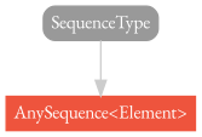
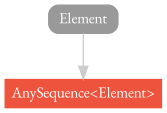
  strict digraph {
    fontname="EB Garamond"
    node [fontcolor=white fontname="EB Garamond" fontsize=12 margin="0.07,0.05" shape=box]
    "AnySequence<Element>" [color="#ee543d" fillcolor="#ee543d" height=0.3 style=filled]
-   SequenceType [color="#999999" fillcolor="#999999" height=0.3 style="filled,rounded"]
+   SequenceType [color="#999999" fillcolor="#999999" height=0.3 style="filled,rounded" label=Element]
    subgraph sub_1 {
      rank=max
      "AnySequence<Element>"
    }
    SequenceType -> "AnySequence<Element>" [color="#cccccc" fontname="EB Garamond"]
  }
